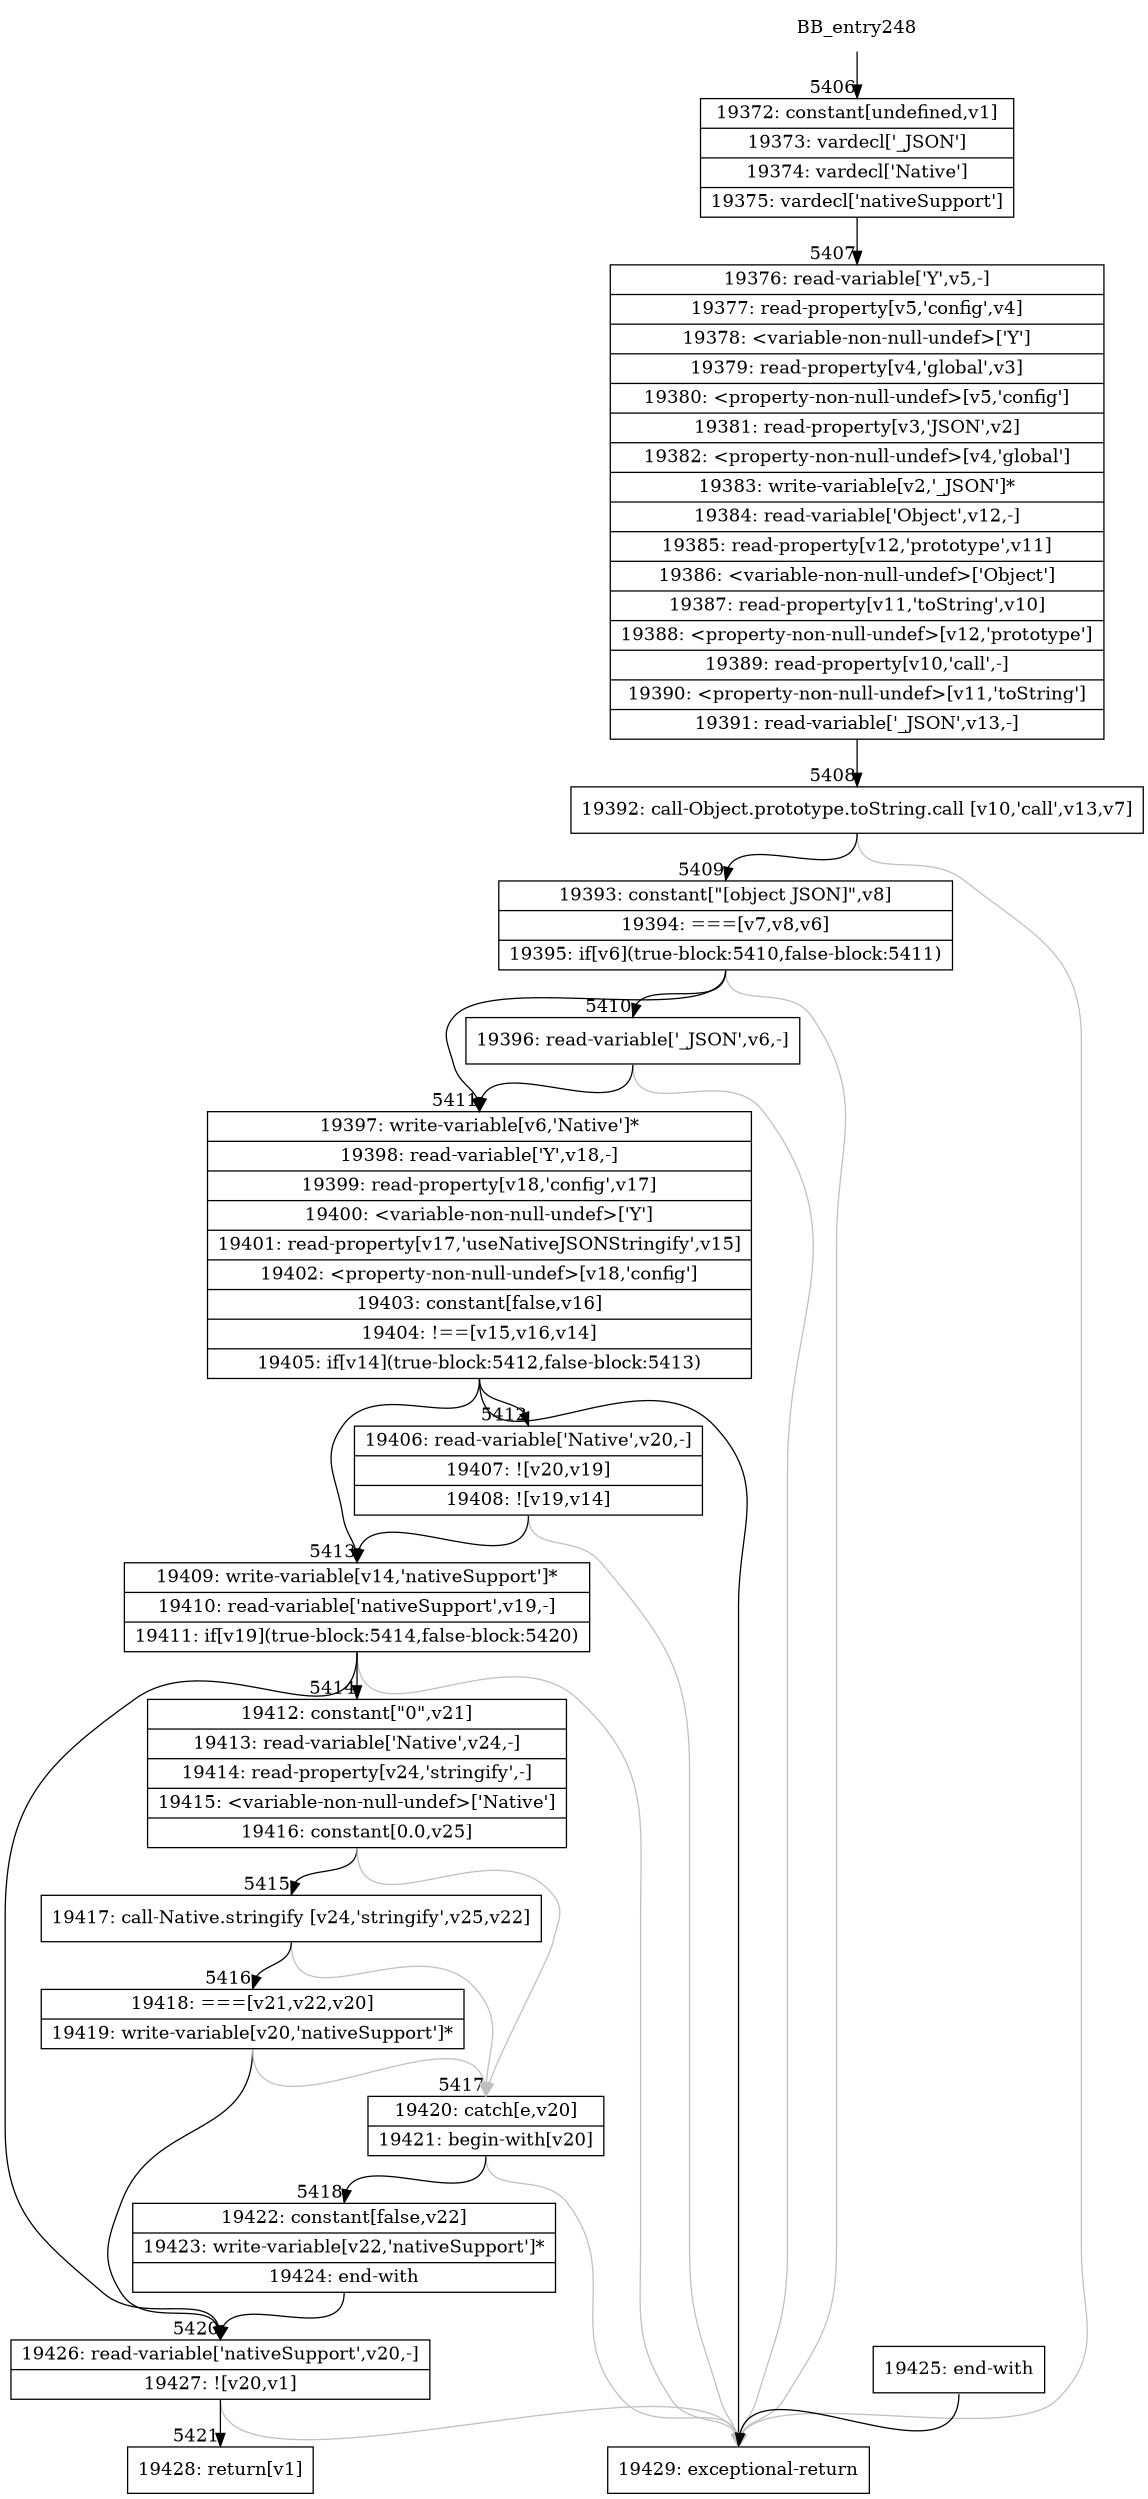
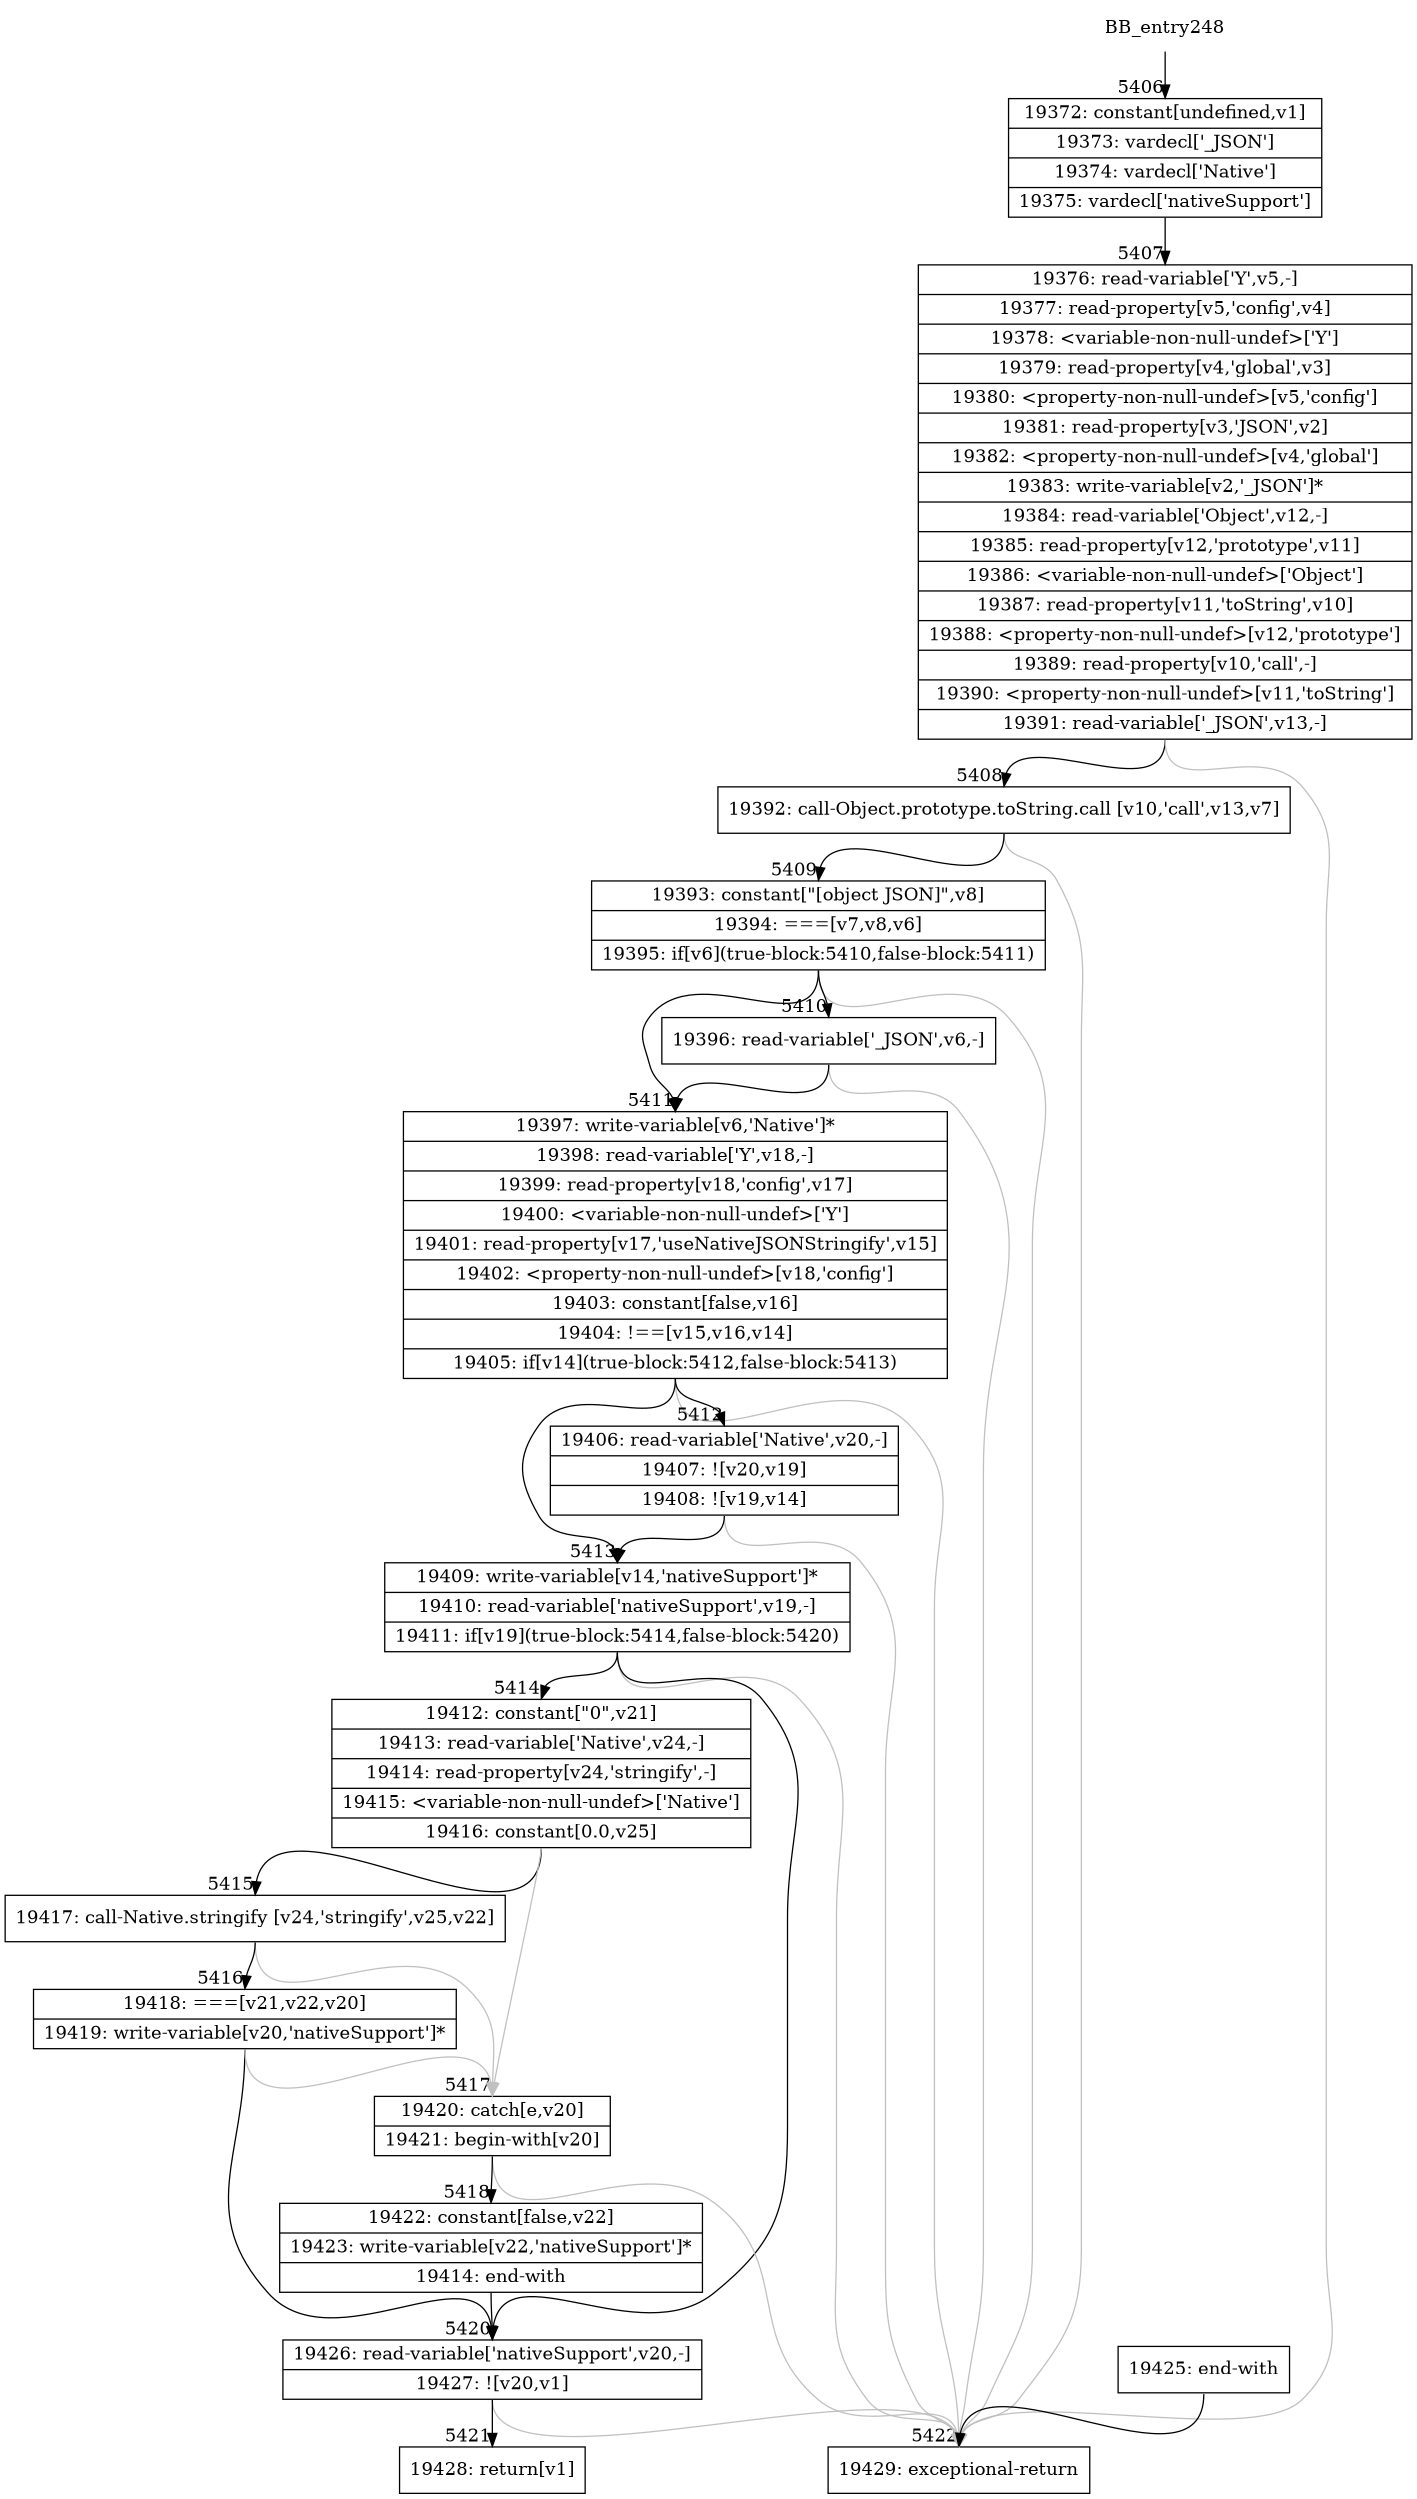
  digraph {
    rankdir=TD
    node [shape=record]
    edge [headport=n tailport=s]
    n1 [label=BB_entry248 shape=none]
    n2 [label="{19372: constant[undefined,v1]|19373: vardecl['_JSON']|19374: vardecl['Native']|19375: vardecl['nativeSupport']}"]
    n3 [label="{19376: read-variable['Y',v5,-]|19377: read-property[v5,'config',v4]|19378: \<variable-non-null-undef\>['Y']|19379: read-property[v4,'global',v3]|19380: \<property-non-null-undef\>[v5,'config']|19381: read-property[v3,'JSON',v2]|19382: \<property-non-null-undef\>[v4,'global']|19383: write-variable[v2,'_JSON']*|19384: read-variable['Object',v12,-]|19385: read-property[v12,'prototype',v11]|19386: \<variable-non-null-undef\>['Object']|19387: read-property[v11,'toString',v10]|19388: \<property-non-null-undef\>[v12,'prototype']|19389: read-property[v10,'call',-]|19390: \<property-non-null-undef\>[v11,'toString']|19391: read-variable['_JSON',v13,-]}"]
    n4 [label="{19392: call-Object.prototype.toString.call [v10,'call',v13,v7]}"]
    n5 [label="{19429: exceptional-return}"]
    n6 [label="{19393: constant[\"[object JSON]\",v8]|19394: ===[v7,v8,v6]|19395: if[v6](true-block:5410,false-block:5411)}"]
    n7 [label="{19397: write-variable[v6,'Native']*|19398: read-variable['Y',v18,-]|19399: read-property[v18,'config',v17]|19400: \<variable-non-null-undef\>['Y']|19401: read-property[v17,'useNativeJSONStringify',v15]|19402: \<property-non-null-undef\>[v18,'config']|19403: constant[false,v16]|19404: !==[v15,v16,v14]|19405: if[v14](true-block:5412,false-block:5413)}"]
    n8 [label="{19396: read-variable['_JSON',v6,-]}"]
    n9 [label="{19409: write-variable[v14,'nativeSupport']*|19410: read-variable['nativeSupport',v19,-]|19411: if[v19](true-block:5414,false-block:5420)}"]
    n10 [label="{19406: read-variable['Native',v20,-]|19407: ![v20,v19]|19408: ![v19,v14]}"]
    n11 [label="{19412: constant[\"0\",v21]|19413: read-variable['Native',v24,-]|19414: read-property[v24,'stringify',-]|19415: \<variable-non-null-undef\>['Native']|19416: constant[0.0,v25]}"]
    n12 [label="{19426: read-variable['nativeSupport',v20,-]|19427: ![v20,v1]}"]
    n13 [label="{19417: call-Native.stringify [v24,'stringify',v25,v22]}"]
    n14 [label="{19420: catch[e,v20]|19421: begin-with[v20]}"]
    n15 [label="{19428: return[v1]}"]
    n16 [label="{19418: ===[v21,v22,v20]|19419: write-variable[v20,'nativeSupport']*}"]
-   n17 [label="{19422: constant[false,v22]|19423: write-variable[v22,'nativeSupport']*|19424: end-with}"]
+   n17 [label="{19422: constant[false,v22]|19423: write-variable[v22,'nativeSupport']*|19414: end-with}"]
    n18 [label="{19425: end-with}"]
    n1 -> n2 [headlabel="    5406"]
    n2 -> n3 [headlabel="      5407"]
    n3 -> n4 [headlabel="      5408"]
+   n3 -> n5 [color=gray headlabel="      5422"]
    n4 -> n5 [color=gray]
    n4 -> n6 [headlabel="      5409"]
    n6 -> n5 [color=gray]
    n6 -> n7 [headlabel="      5411"]
    n6 -> n8 [headlabel="      5410"]
-   n7 -> n5 [color=black]
+   n7 -> n5 [color=gray]
    n7 -> n9 [headlabel="      5413"]
    n7 -> n10 [headlabel="      5412"]
    n8 -> n5 [color=gray]
    n8 -> n7
    n9 -> n5 [color=gray]
    n9 -> n11 [headlabel="      5414"]
    n9 -> n12 [headlabel="      5420"]
    n10 -> n5 [color=gray]
    n10 -> n9
    n11 -> n13 [headlabel="      5415"]
    n11 -> n14 [color=gray headlabel="      5417"]
    n12 -> n5 [color=gray]
    n12 -> n15 [headlabel="      5421"]
    n13 -> n14 [color=gray]
    n13 -> n16 [headlabel="      5416"]
    n14 -> n5 [color=gray]
    n14 -> n17 [headlabel="      5418"]
    n16 -> n12
    n16 -> n14 [color=gray]
    n17 -> n12
    n18 -> n5
  }
